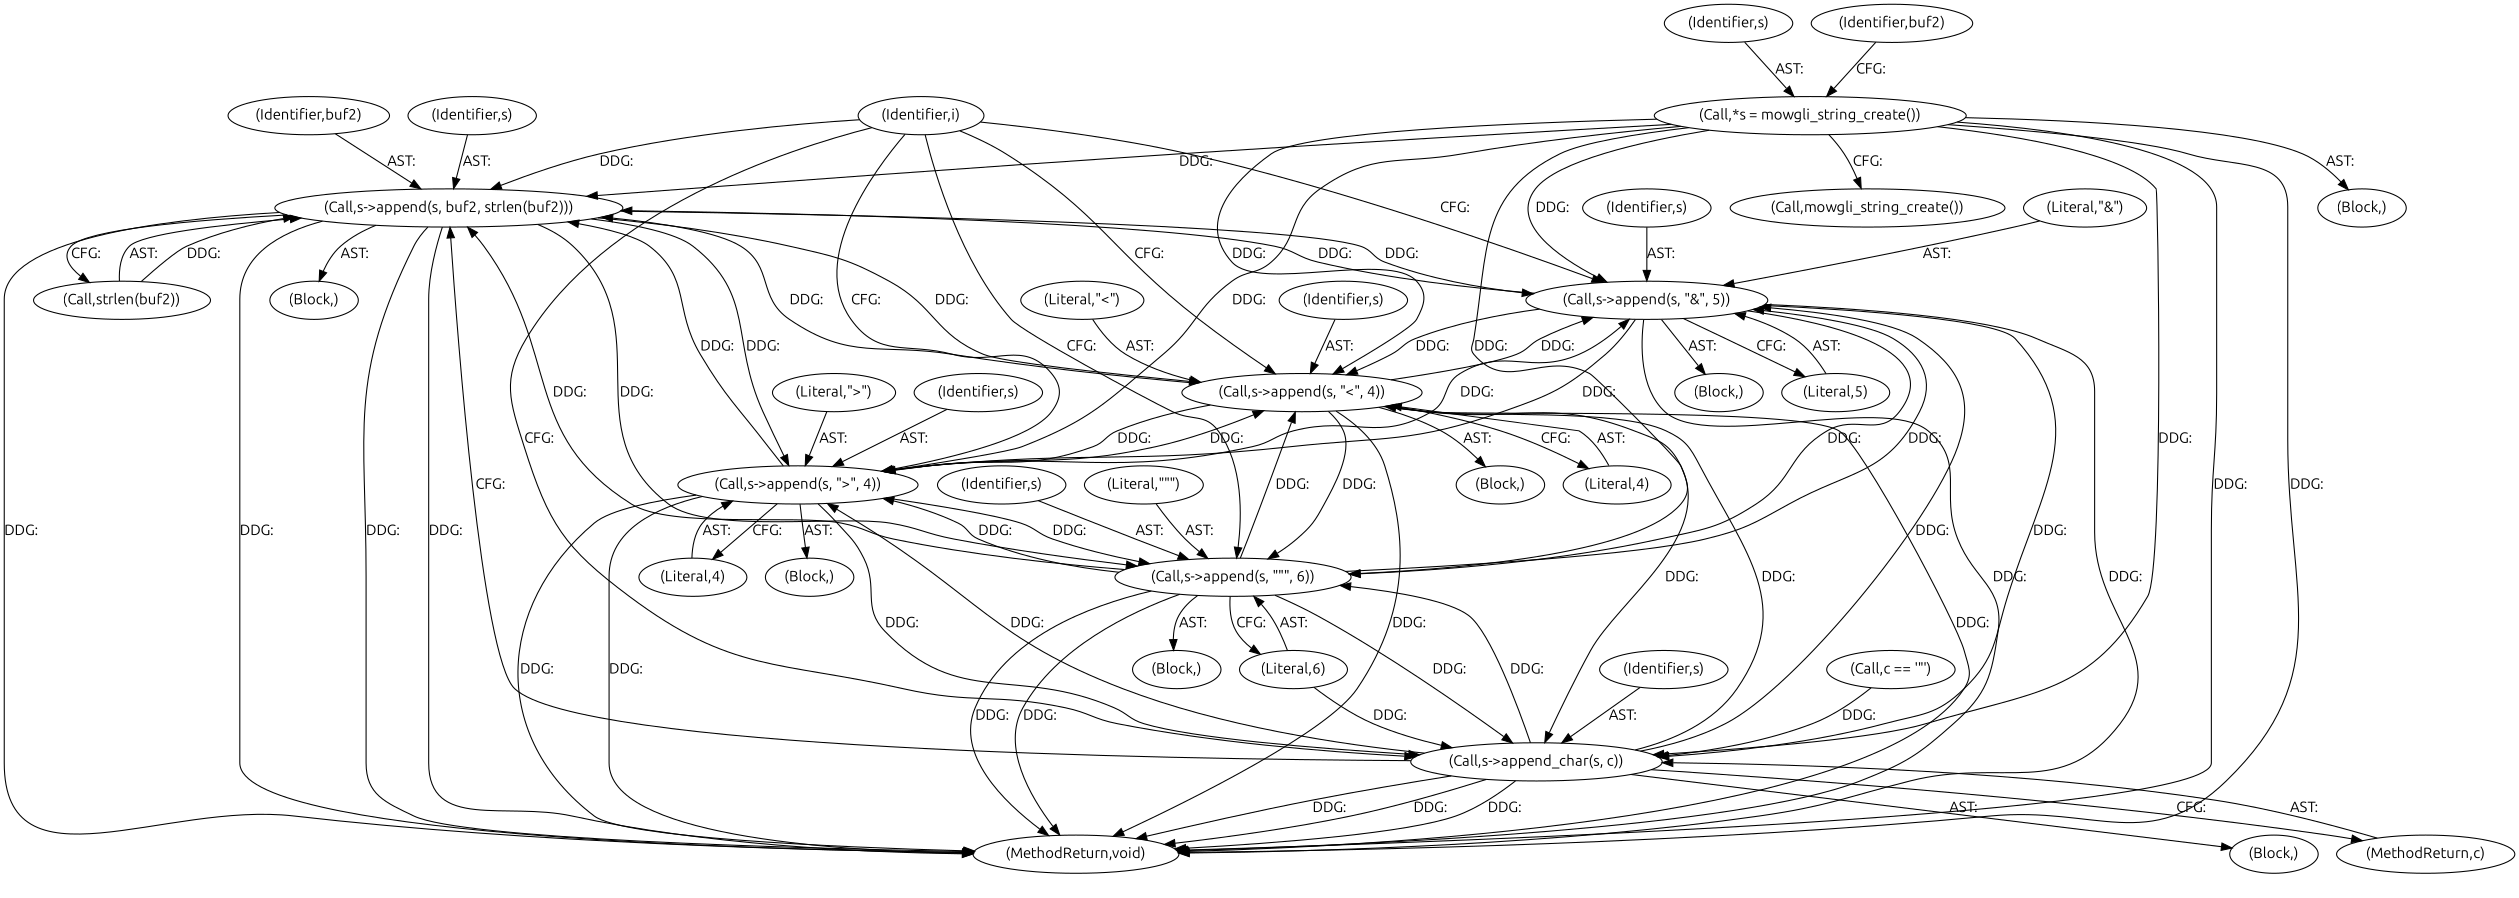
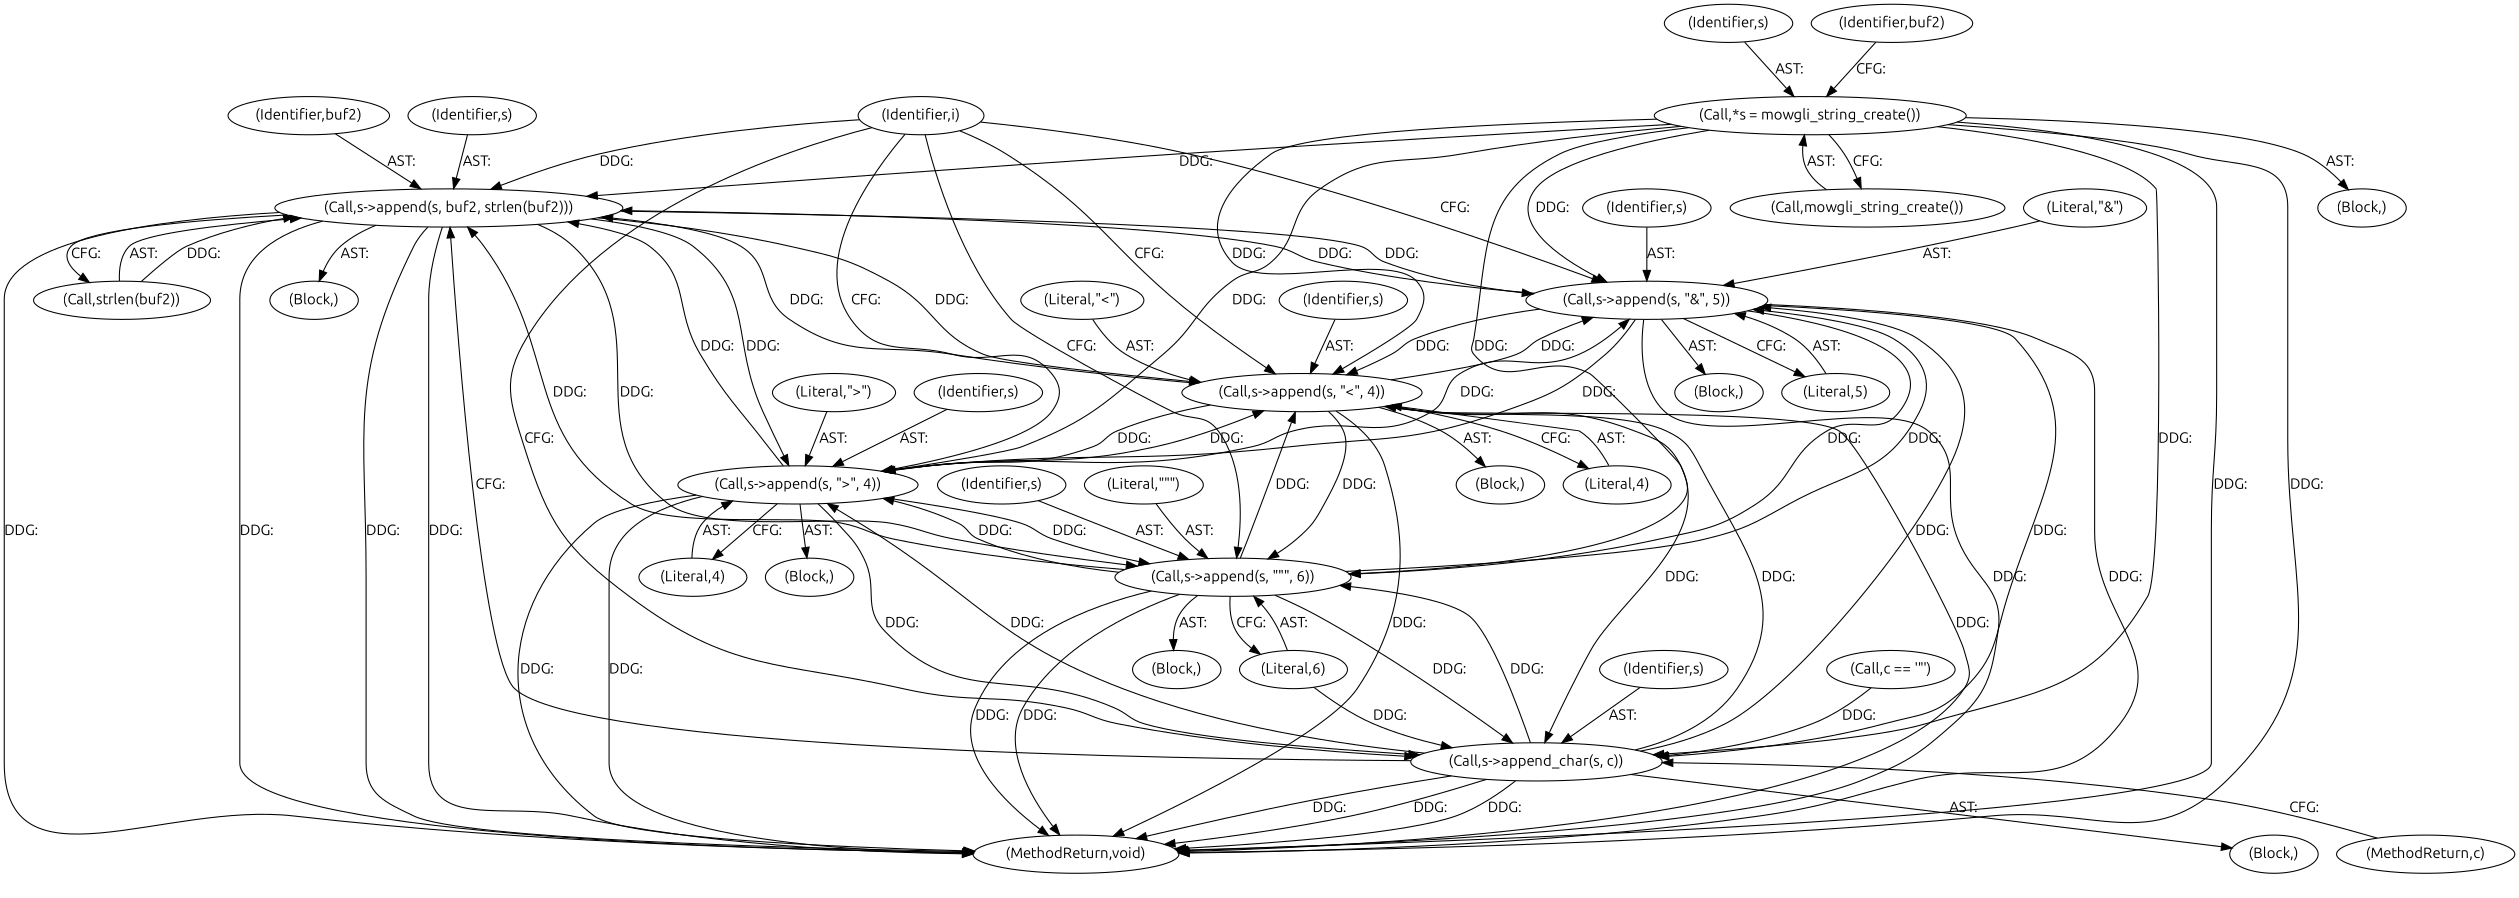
  digraph {
    fontname=Ubuntu
    node [fontname=Ubuntu]
    edge [fontname=Ubuntu]
    n1 [label="(Call,*s = mowgli_string_create())"]
    n2 [label="(Call,s->append(s, buf2, strlen(buf2)))"]
    n3 [label="(Call,s->append(s, \"&amp;\", 5))"]
    n4 [label="(Call,s->append(s, \"&lt;\", 4))"]
    n5 [label="(Call,s->append(s, \"&gt;\", 4))"]
    n6 [label="(Call,s->append(s, \"&quot;\", 6))"]
    n7 [label="(Call,s->append_char(s, c))"]
    n8 [label="(Block,)"]
    n9 [label="(MethodReturn,void)"]
    n10 [label="(Call,mowgli_string_create())"]
    n11 [label="(Call,strlen(buf2))"]
    n12 [label="(Block,)"]
    n13 [label="(Block,)"]
    n14 [label="(Literal,5)"]
    n15 [label="(Block,)"]
    n16 [label="(Literal,4)"]
    n17 [label="(Literal,4)"]
    n18 [label="(Block,)"]
    n19 [label="(Block,)"]
    n20 [label="(Literal,6)"]
    n21 [label="(Block,)"]
    n22 [label="(MethodReturn,c)"]
    n23 [label="(Identifier,s)"]
    n24 [label="(Identifier,s)"]
    n25 [label="(Call,c == '\"')"]
    n26 [label="(Identifier,s)"]
    n27 [label="(Identifier,s)"]
    n28 [label="(Identifier,s)"]
    n29 [label="(Identifier,s)"]
    n30 [label="(Literal,\"&amp;\")"]
    n31 [label="(Literal,\"&quot;\")"]
    n32 [label="(Identifier,s)"]
    n33 [label="(Identifier,buf2)"]
    n34 [label="(Literal,\"&gt;\")"]
    n35 [label="(Identifier,buf2)"]
    n36 [label="(Literal,\"&lt;\")"]
    n37 [label="(Identifier,i)"]
    n1 -> n2 [label="DDG: "]
    n1 -> n3 [label="DDG: "]
    n1 -> n4 [label="DDG: "]
    n1 -> n5 [label="DDG: "]
    n1 -> n6 [label="DDG: "]
    n1 -> n7 [label="DDG: "]
    n1 -> n8 [label="AST: "]
    n1 -> n9 [label="DDG: "]
    n1 -> n9 [label="DDG: "]
    n1 -> n10 [label="CFG: "]
    n2 -> n3 [label="DDG: "]
    n2 -> n4 [label="DDG: "]
    n2 -> n5 [label="DDG: "]
    n2 -> n6 [label="DDG: "]
    n2 -> n9 [label="DDG: "]
    n2 -> n9 [label="DDG: "]
    n2 -> n9 [label="DDG: "]
    n2 -> n9 [label="DDG: "]
    n2 -> n11 [label="CFG: "]
    n2 -> n12 [label="AST: "]
    n3 -> n2 [label="DDG: "]
    n3 -> n4 [label="DDG: "]
    n3 -> n5 [label="DDG: "]
    n3 -> n6 [label="DDG: "]
    n3 -> n7 [label="DDG: "]
    n3 -> n9 [label="DDG: "]
    n3 -> n9 [label="DDG: "]
    n3 -> n13 [label="AST: "]
    n3 -> n14 [label="CFG: "]
    n4 -> n2 [label="DDG: "]
    n4 -> n3 [label="DDG: "]
    n4 -> n5 [label="DDG: "]
    n4 -> n6 [label="DDG: "]
    n4 -> n7 [label="DDG: "]
    n4 -> n9 [label="DDG: "]
    n4 -> n9 [label="DDG: "]
    n4 -> n15 [label="AST: "]
    n4 -> n16 [label="CFG: "]
    n5 -> n2 [label="DDG: "]
    n5 -> n3 [label="DDG: "]
    n5 -> n4 [label="DDG: "]
    n5 -> n6 [label="DDG: "]
    n5 -> n7 [label="DDG: "]
    n5 -> n9 [label="DDG: "]
    n5 -> n9 [label="DDG: "]
    n5 -> n17 [label="CFG: "]
    n5 -> n18 [label="AST: "]
    n6 -> n2 [label="DDG: "]
    n6 -> n3 [label="DDG: "]
    n6 -> n4 [label="DDG: "]
    n6 -> n5 [label="DDG: "]
    n6 -> n7 [label="DDG: "]
    n6 -> n9 [label="DDG: "]
    n6 -> n9 [label="DDG: "]
    n6 -> n19 [label="AST: "]
    n6 -> n20 [label="CFG: "]
    n7 -> n2 [label="CFG: "]
    n7 -> n3 [label="DDG: "]
    n7 -> n4 [label="DDG: "]
    n7 -> n5 [label="DDG: "]
    n7 -> n6 [label="DDG: "]
    n7 -> n9 [label="DDG: "]
    n7 -> n9 [label="DDG: "]
    n7 -> n9 [label="DDG: "]
    n7 -> n21 [label="AST: "]
-   n7 -> n22 [label="CFG: "]
+   n10 -> n1 [label="AST: "]
    n11 -> n2 [label="AST: "]
    n11 -> n2 [label="DDG: "]
    n14 -> n3 [label="AST: "]
    n16 -> n4 [label="AST: "]
    n17 -> n5 [label="AST: "]
    n20 -> n6 [label="AST: "]
    n20 -> n7 [label="DDG: "]
-   n22 -> n7 [label="AST: "]
+   n22 -> n7 [label="CFG: "]
    n23 -> n2 [label="AST: "]
    n24 -> n6 [label="AST: "]
    n25 -> n7 [label="DDG: "]
    n26 -> n3 [label="AST: "]
    n27 -> n4 [label="AST: "]
    n28 -> n5 [label="AST: "]
    n29 -> n1 [label="AST: "]
    n30 -> n3 [label="AST: "]
    n31 -> n6 [label="AST: "]
    n32 -> n7 [label="AST: "]
    n33 -> n2 [label="AST: "]
    n34 -> n5 [label="AST: "]
    n35 -> n1 [label="CFG: "]
    n36 -> n4 [label="AST: "]
    n37 -> n2 [label="DDG: "]
    n37 -> n3 [label="CFG: "]
    n37 -> n4 [label="CFG: "]
    n37 -> n5 [label="CFG: "]
    n37 -> n6 [label="CFG: "]
    n37 -> n7 [label="CFG: "]
  }
